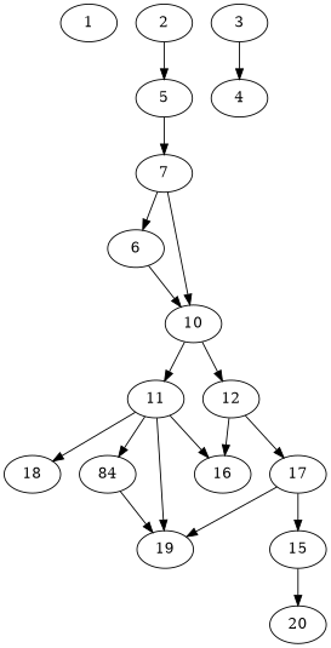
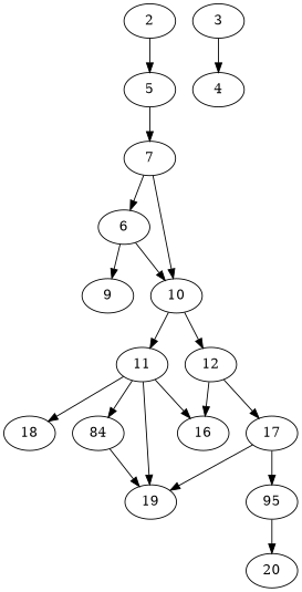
  digraph {
    node [alpha=0.17]
-   1 [expect_size=6415360]
    2 [alpha=0.15 expect_size=11256832]
    5 [expect_size=32457728]
    7 [alpha=0.18 expect_size=38388736]
    6 [alpha=0.14 expect_size=52257792]
+   9 [alpha=0.12 expect_size=20877312]
    10 [alpha=0.11 expect_size=31654912]
    3 [alpha=0.18 expect_size=34967552]
    4 [alpha=0.15 expect_size=52092928]
    11 [alpha=0.08 expect_size=20645888]
    12 [expect_size=12466176]
    18 [alpha=0.02 expect_size=52301824]
    n13 [alpha=0.07 expect_size=43611136 label=84]
    16 [alpha=0.03 expect_size=24613888]
    19 [alpha=0.15 expect_size=21352448]
    17 [alpha=0.11 expect_size=9822208]
-   15 [alpha=0.18 expect_size=31512576]
+   15 [alpha=0.18 expect_size=31512576 label=95]
    20 [alpha=0.16 expect_size=49397760]
    2 -> 5
    5 -> 7
    7 -> 6
    7 -> 10
+   6 -> 9
    6 -> 10
    10 -> 11
    10 -> 12
    3 -> 4
    11 -> 18
    11 -> n13
    11 -> 16
    11 -> 19
    12 -> 16
    12 -> 17
    n13 -> 19
    17 -> 19
    17 -> 15
    15 -> 20
  }
